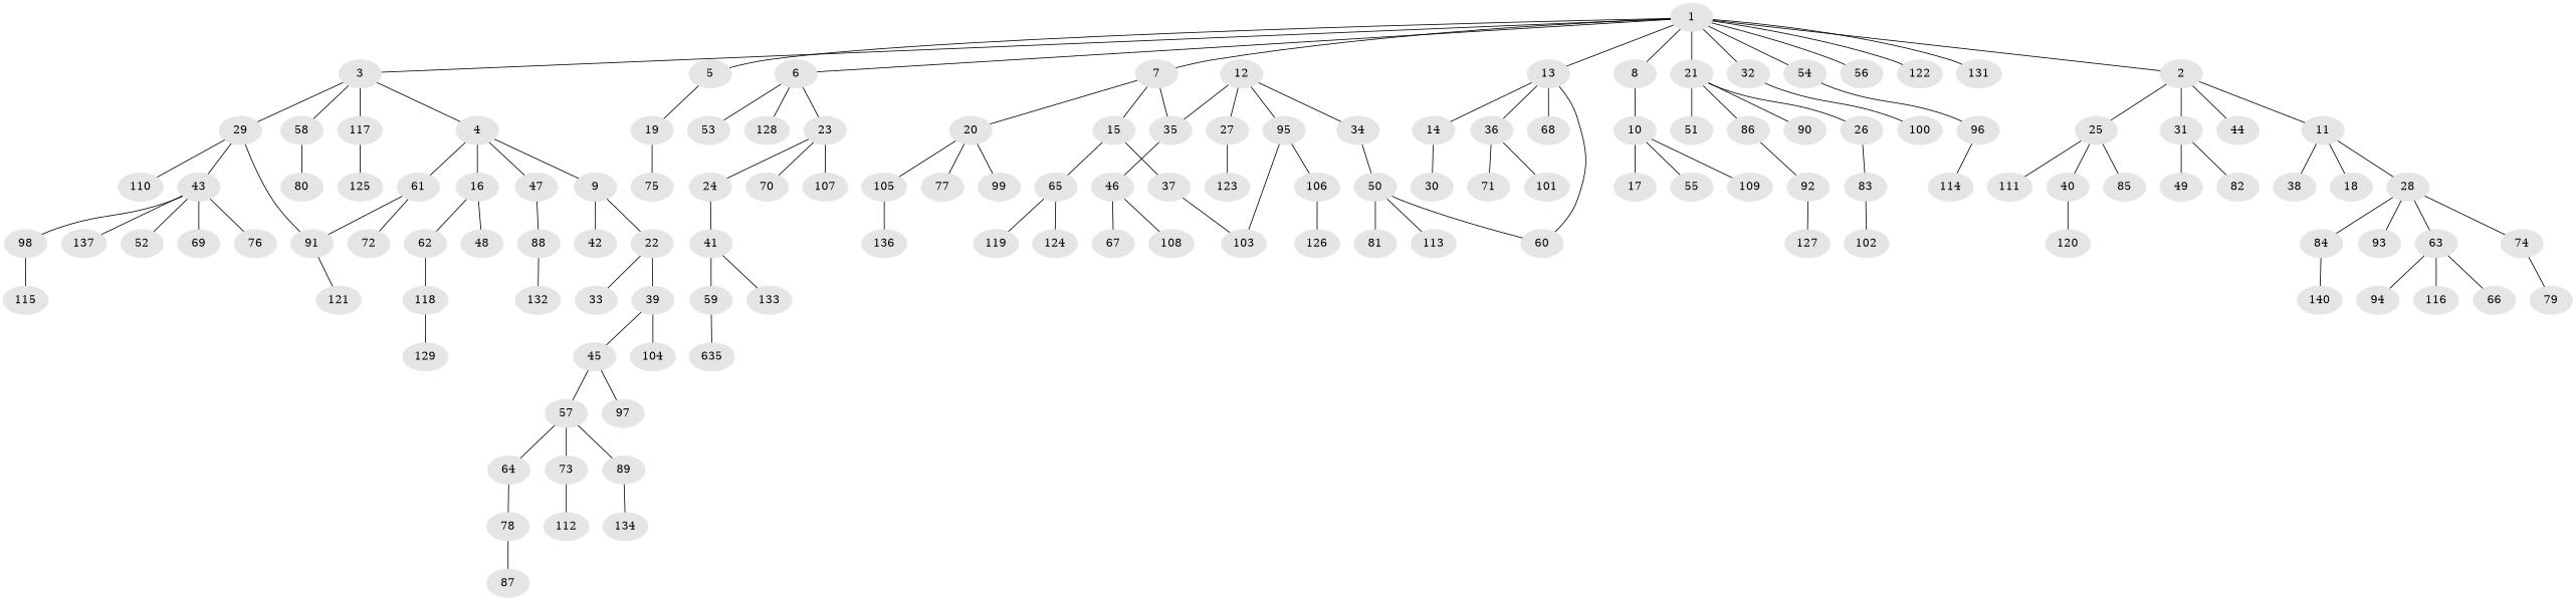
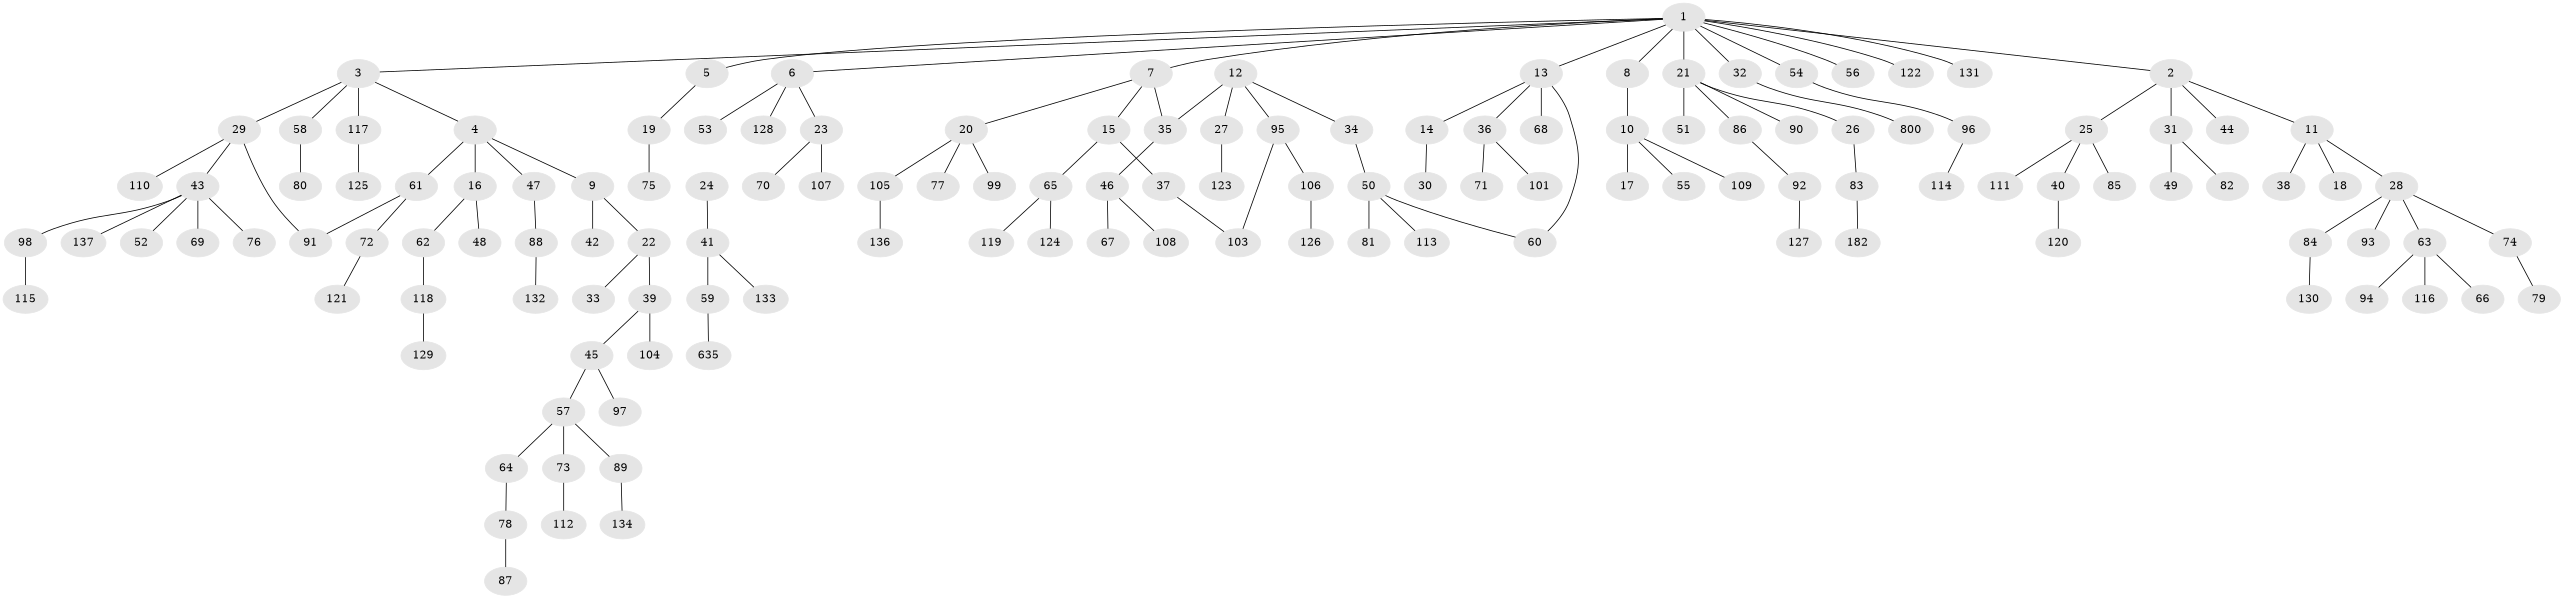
  graph {
    node [color=gray90 style=filled]
    1
    2
    3
    5
    6
    7
    8
    13
    21
    32
    54
    56
    122
    131
    11
    25
    31
    44
    4
    29
    58
    117
    19
    23
    53
    128
    15
    20
    35
    10
    14
    36
    60
    68
    26
    51
    86
    90
-   100
+   100 [label=800]
    96
    18
    28
    38
    40
    85
    111
    49
    82
    9
    16
    47
    61
    43
    91
    110
    80
    125
    22
    42
    48
    62
    88
    72
    75
    24
    70
    107
    12
    27
    34
    95
    37
    65
    77
    99
    105
    17
    55
    109
    33
    39
    63
    74
    84
    93
    123
    50
    46
    103
    106
    30
    71
    101
    119
    124
    118
    136
    83
    92
    45
    104
    41
    59
    133
    120
-   102
+   102 [label=182]
    66
    94
    116
    79
-   130 [label=140]
+   130
    52
    69
    76
    98
    137
    81
    113
    67
    108
    57
    97
    n123 [label=635]
    115
    64
    73
    89
    132
    114
    78
    112
    134
    121
    129
    87
    127
    126
    1 -- 2
    1 -- 3
    1 -- 5
    1 -- 6
    1 -- 7
    1 -- 8
    1 -- 13
    1 -- 21
    1 -- 32
    1 -- 54
    1 -- 56
    1 -- 122
    1 -- 131
    2 -- 11
    2 -- 25
    2 -- 31
    2 -- 44
    3 -- 4
    3 -- 29
    3 -- 58
    3 -- 117
    5 -- 19
    6 -- 23
    6 -- 53
    6 -- 128
    7 -- 15
    7 -- 20
    7 -- 35
    8 -- 10
    13 -- 14
    13 -- 36
    13 -- 60
    13 -- 68
    21 -- 26
    21 -- 51
    21 -- 86
    21 -- 90
    32 -- 100
    54 -- 96
    11 -- 18
    11 -- 28
    11 -- 38
    25 -- 40
    25 -- 85
    25 -- 111
    31 -- 49
    31 -- 82
    4 -- 9
    4 -- 16
    4 -- 47
    4 -- 61
    29 -- 43
    29 -- 91
    29 -- 110
    58 -- 80
    117 -- 125
    19 -- 75
-   23 -- 24
    23 -- 70
    23 -- 107
    15 -- 37
    15 -- 65
    20 -- 77
    20 -- 99
    20 -- 105
    35 -- 46
    10 -- 17
    10 -- 55
    10 -- 109
    14 -- 30
    36 -- 71
    36 -- 101
    26 -- 83
    86 -- 92
    96 -- 114
    28 -- 63
    28 -- 74
    28 -- 84
    28 -- 93
    40 -- 120
    9 -- 22
    9 -- 42
    16 -- 48
    16 -- 62
    47 -- 88
    61 -- 91
    61 -- 72
    43 -- 52
    43 -- 69
    43 -- 76
    43 -- 98
    43 -- 137
    22 -- 33
    22 -- 39
    62 -- 118
    88 -- 132
-   91 -- 121
+   72 -- 121
    24 -- 41
    12 -- 35
    12 -- 27
    12 -- 34
    12 -- 95
    27 -- 123
    34 -- 50
    95 -- 103
    95 -- 106
    37 -- 103
    65 -- 119
    65 -- 124
    105 -- 136
    39 -- 45
    39 -- 104
    63 -- 66
    63 -- 94
    63 -- 116
    74 -- 79
    84 -- 130
    50 -- 60
    50 -- 81
    50 -- 113
    46 -- 67
    46 -- 108
    106 -- 126
    118 -- 129
    83 -- 102
    92 -- 127
    45 -- 57
    45 -- 97
    41 -- 59
    41 -- 133
    59 -- n123
    98 -- 115
    57 -- 64
    57 -- 73
    57 -- 89
    64 -- 78
    73 -- 112
    89 -- 134
    78 -- 87
  }
